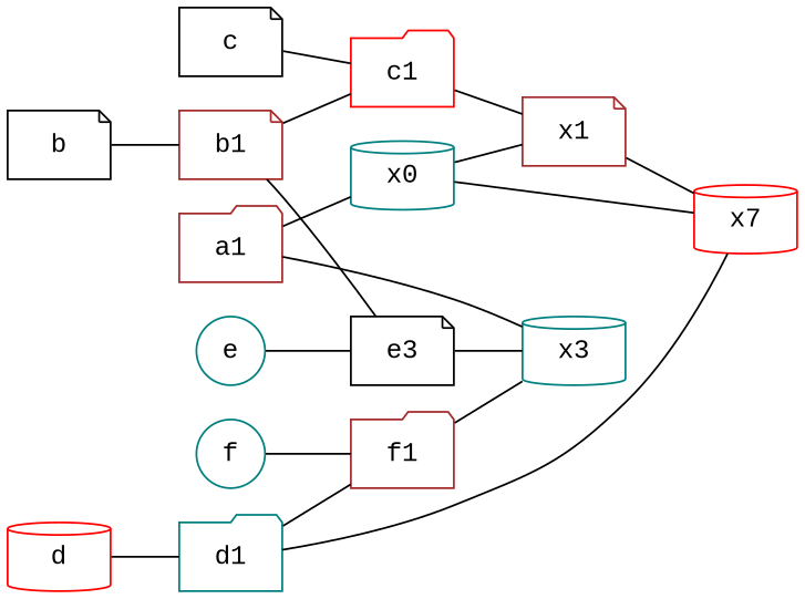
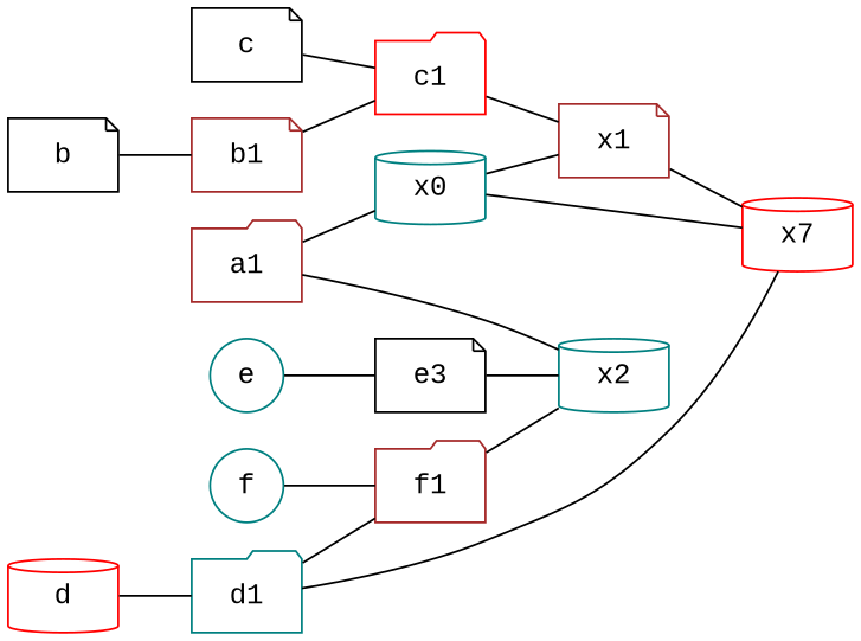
  graph {
    fontname="Liberation Mono"
    rankdir=LR
    node [color=teal fontname="Liberation Mono" shape=note]
    edge [fontname="Liberation Mono"]
    b1 [color=brown]
    c1 [color=red shape=folder]
    n3 [color=black label=e3]
    x1 [color=brown]
-   x3 [shape=cylinder]
+   x3 [shape=cylinder label=x2]
    b [color=black]
    d1 [shape=folder]
    n8 [color=red label=x7 shape=cylinder]
    f1 [color=brown shape=folder]
    a1 [color=brown shape=folder]
    x0 [shape=cylinder]
    f [shape=circle]
    c [color=black]
    d [color=red shape=cylinder]
    e [shape=circle]
    b1 -- c1
-   b1 -- n3
    c1 -- x1
    n3 -- x3
    x1 -- n8
    b -- b1
    d1 -- n8
    d1 -- f1
    f1 -- x3
    a1 -- x3
    a1 -- x0
    x0 -- x1
    x0 -- n8
    f -- f1
    c -- c1
    d -- d1
    e -- n3
  }
